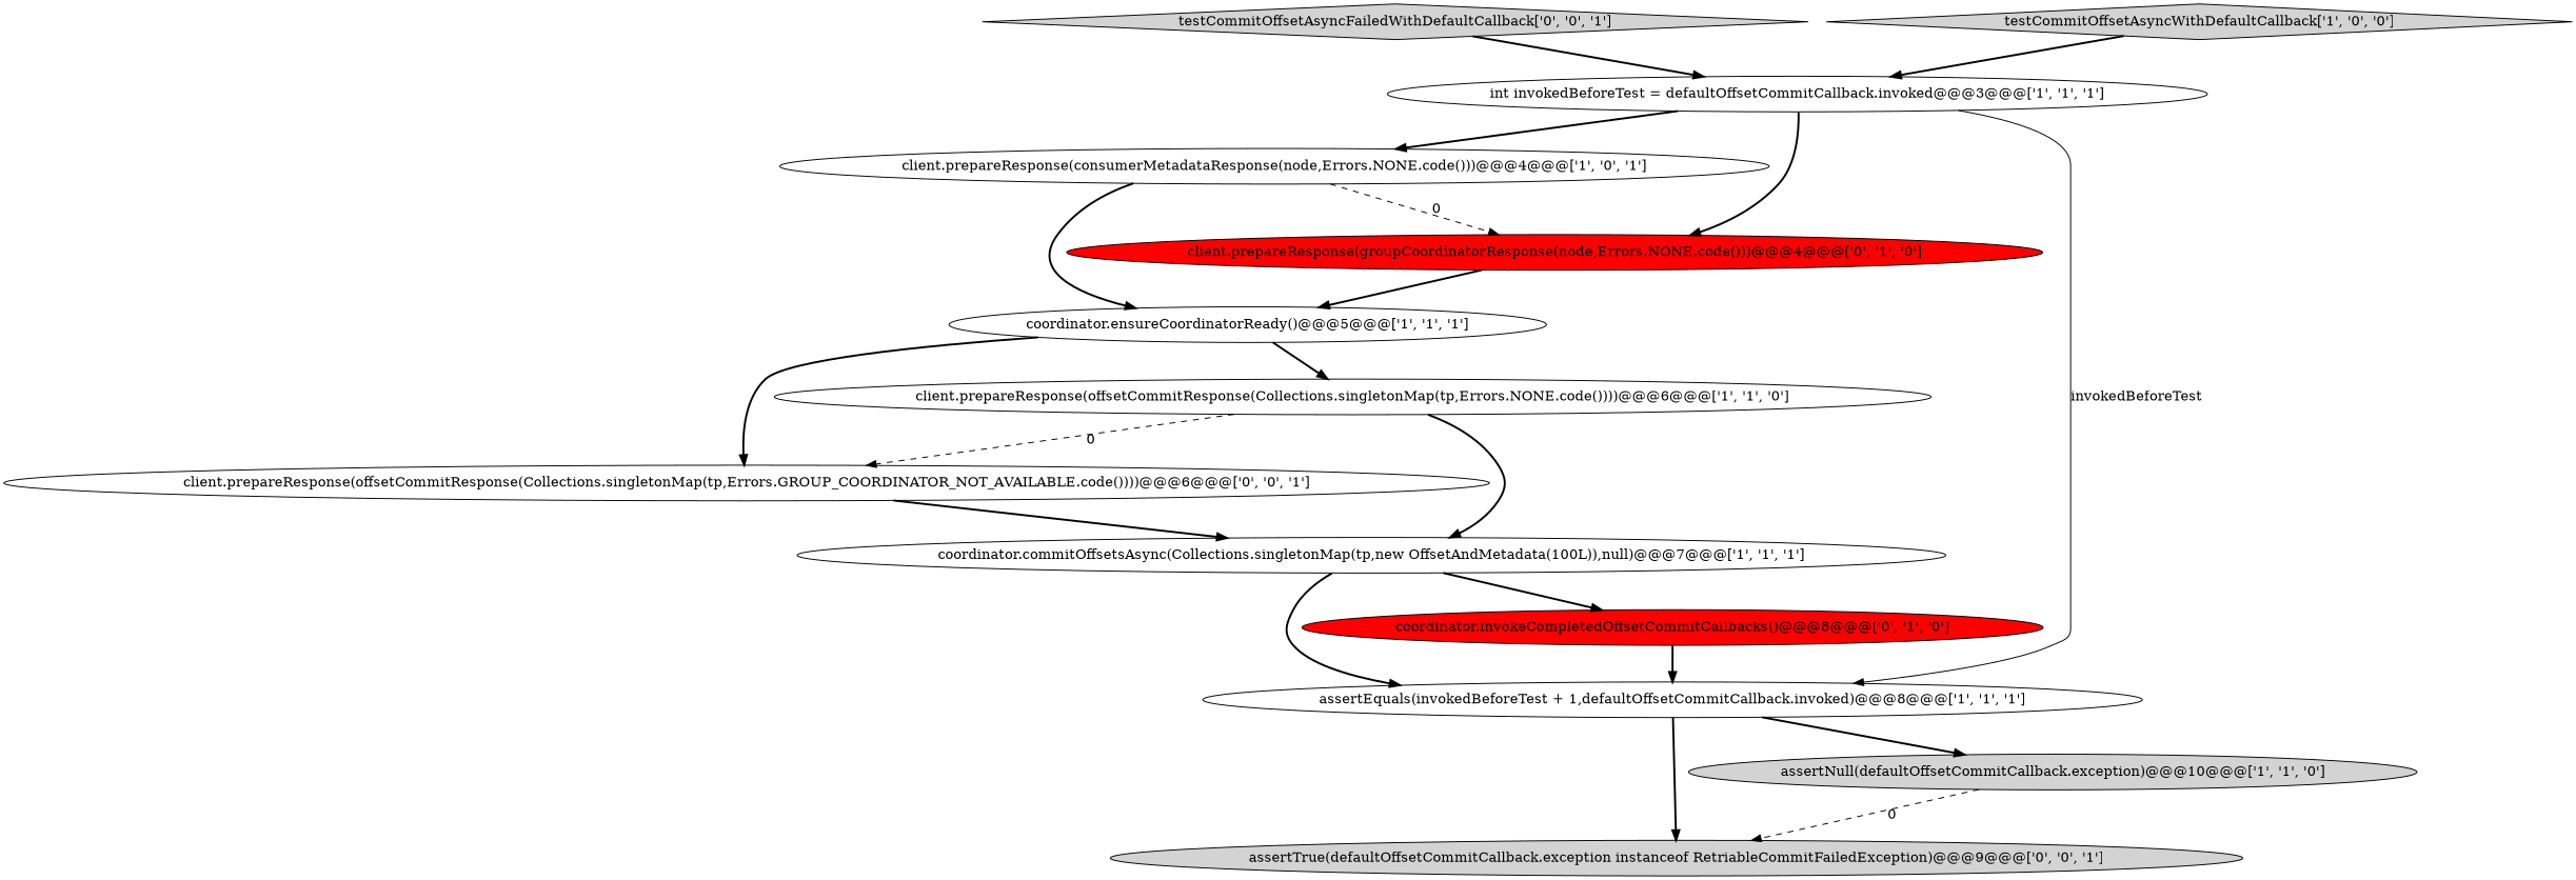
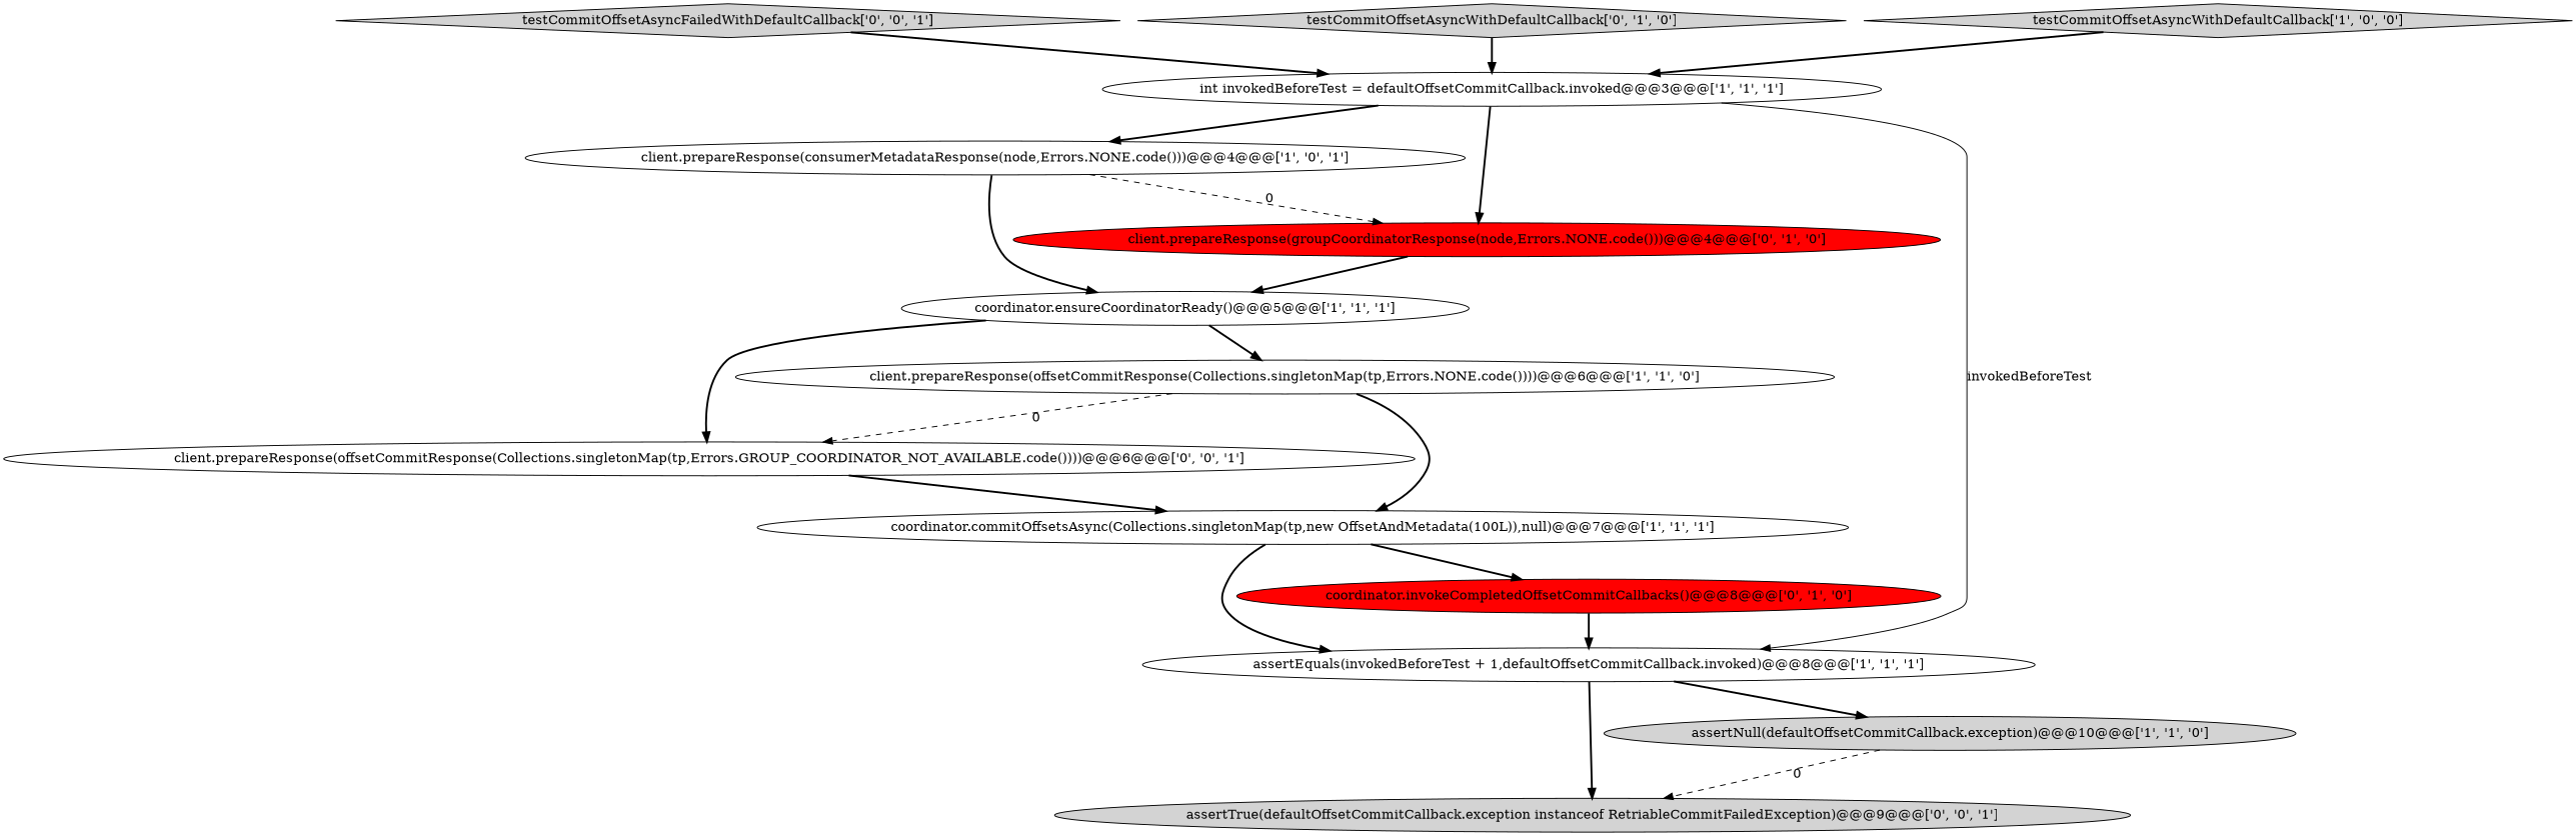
  digraph {
    node [fillcolor=white shape=ellipse style=filled]
    edge [style=bold]
    n1 [fillcolor=lightgray label="assertTrue(defaultOffsetCommitCallback.exception instanceof RetriableCommitFailedException)@@@9@@@['0', '0', '1']"]
    n2 [fillcolor=lightgray label="assertNull(defaultOffsetCommitCallback.exception)@@@10@@@['1', '1', '0']"]
    n3 [label="client.prepareResponse(offsetCommitResponse(Collections.singletonMap(tp,Errors.NONE.code())))@@@6@@@['1', '1', '0']"]
    n4 [label="client.prepareResponse(offsetCommitResponse(Collections.singletonMap(tp,Errors.GROUP_COORDINATOR_NOT_AVAILABLE.code())))@@@6@@@['0', '0', '1']"]
    n5 [label="coordinator.commitOffsetsAsync(Collections.singletonMap(tp,new OffsetAndMetadata(100L)),null)@@@7@@@['1', '1', '1']"]
    n6 [label="client.prepareResponse(consumerMetadataResponse(node,Errors.NONE.code()))@@@4@@@['1', '0', '1']"]
    n7 [fillcolor=red label="client.prepareResponse(groupCoordinatorResponse(node,Errors.NONE.code()))@@@4@@@['0', '1', '0']"]
    n8 [label="coordinator.ensureCoordinatorReady()@@@5@@@['1', '1', '1']"]
    n9 [fillcolor=lightgray label="testCommitOffsetAsyncFailedWithDefaultCallback['0', '0', '1']" shape=diamond]
    n10 [label="int invokedBeforeTest = defaultOffsetCommitCallback.invoked@@@3@@@['1', '1', '1']"]
    n11 [fillcolor=red label="coordinator.invokeCompletedOffsetCommitCallbacks()@@@8@@@['0', '1', '0']"]
    n12 [label="assertEquals(invokedBeforeTest + 1,defaultOffsetCommitCallback.invoked)@@@8@@@['1', '1', '1']"]
+   n13 [fillcolor=lightgray label="testCommitOffsetAsyncWithDefaultCallback['0', '1', '0']" shape=diamond]
    n14 [fillcolor=lightgray label="testCommitOffsetAsyncWithDefaultCallback['1', '0', '0']" shape=diamond]
    n2 -> n1 [label=0 style=dashed]
    n3 -> n4 [label=0 style=dashed]
    n3 -> n5
    n4 -> n5
    n5 -> n11
    n5 -> n12
    n6 -> n7 [label=0 style=dashed]
    n6 -> n8
    n7 -> n8
    n8 -> n3
    n8 -> n4
    n9 -> n10
    n10 -> n6
    n10 -> n7
    n10 -> n12 [label=invokedBeforeTest style=solid]
    n11 -> n12
    n12 -> n1
    n12 -> n2
+   n13 -> n10
    n14 -> n10
  }
